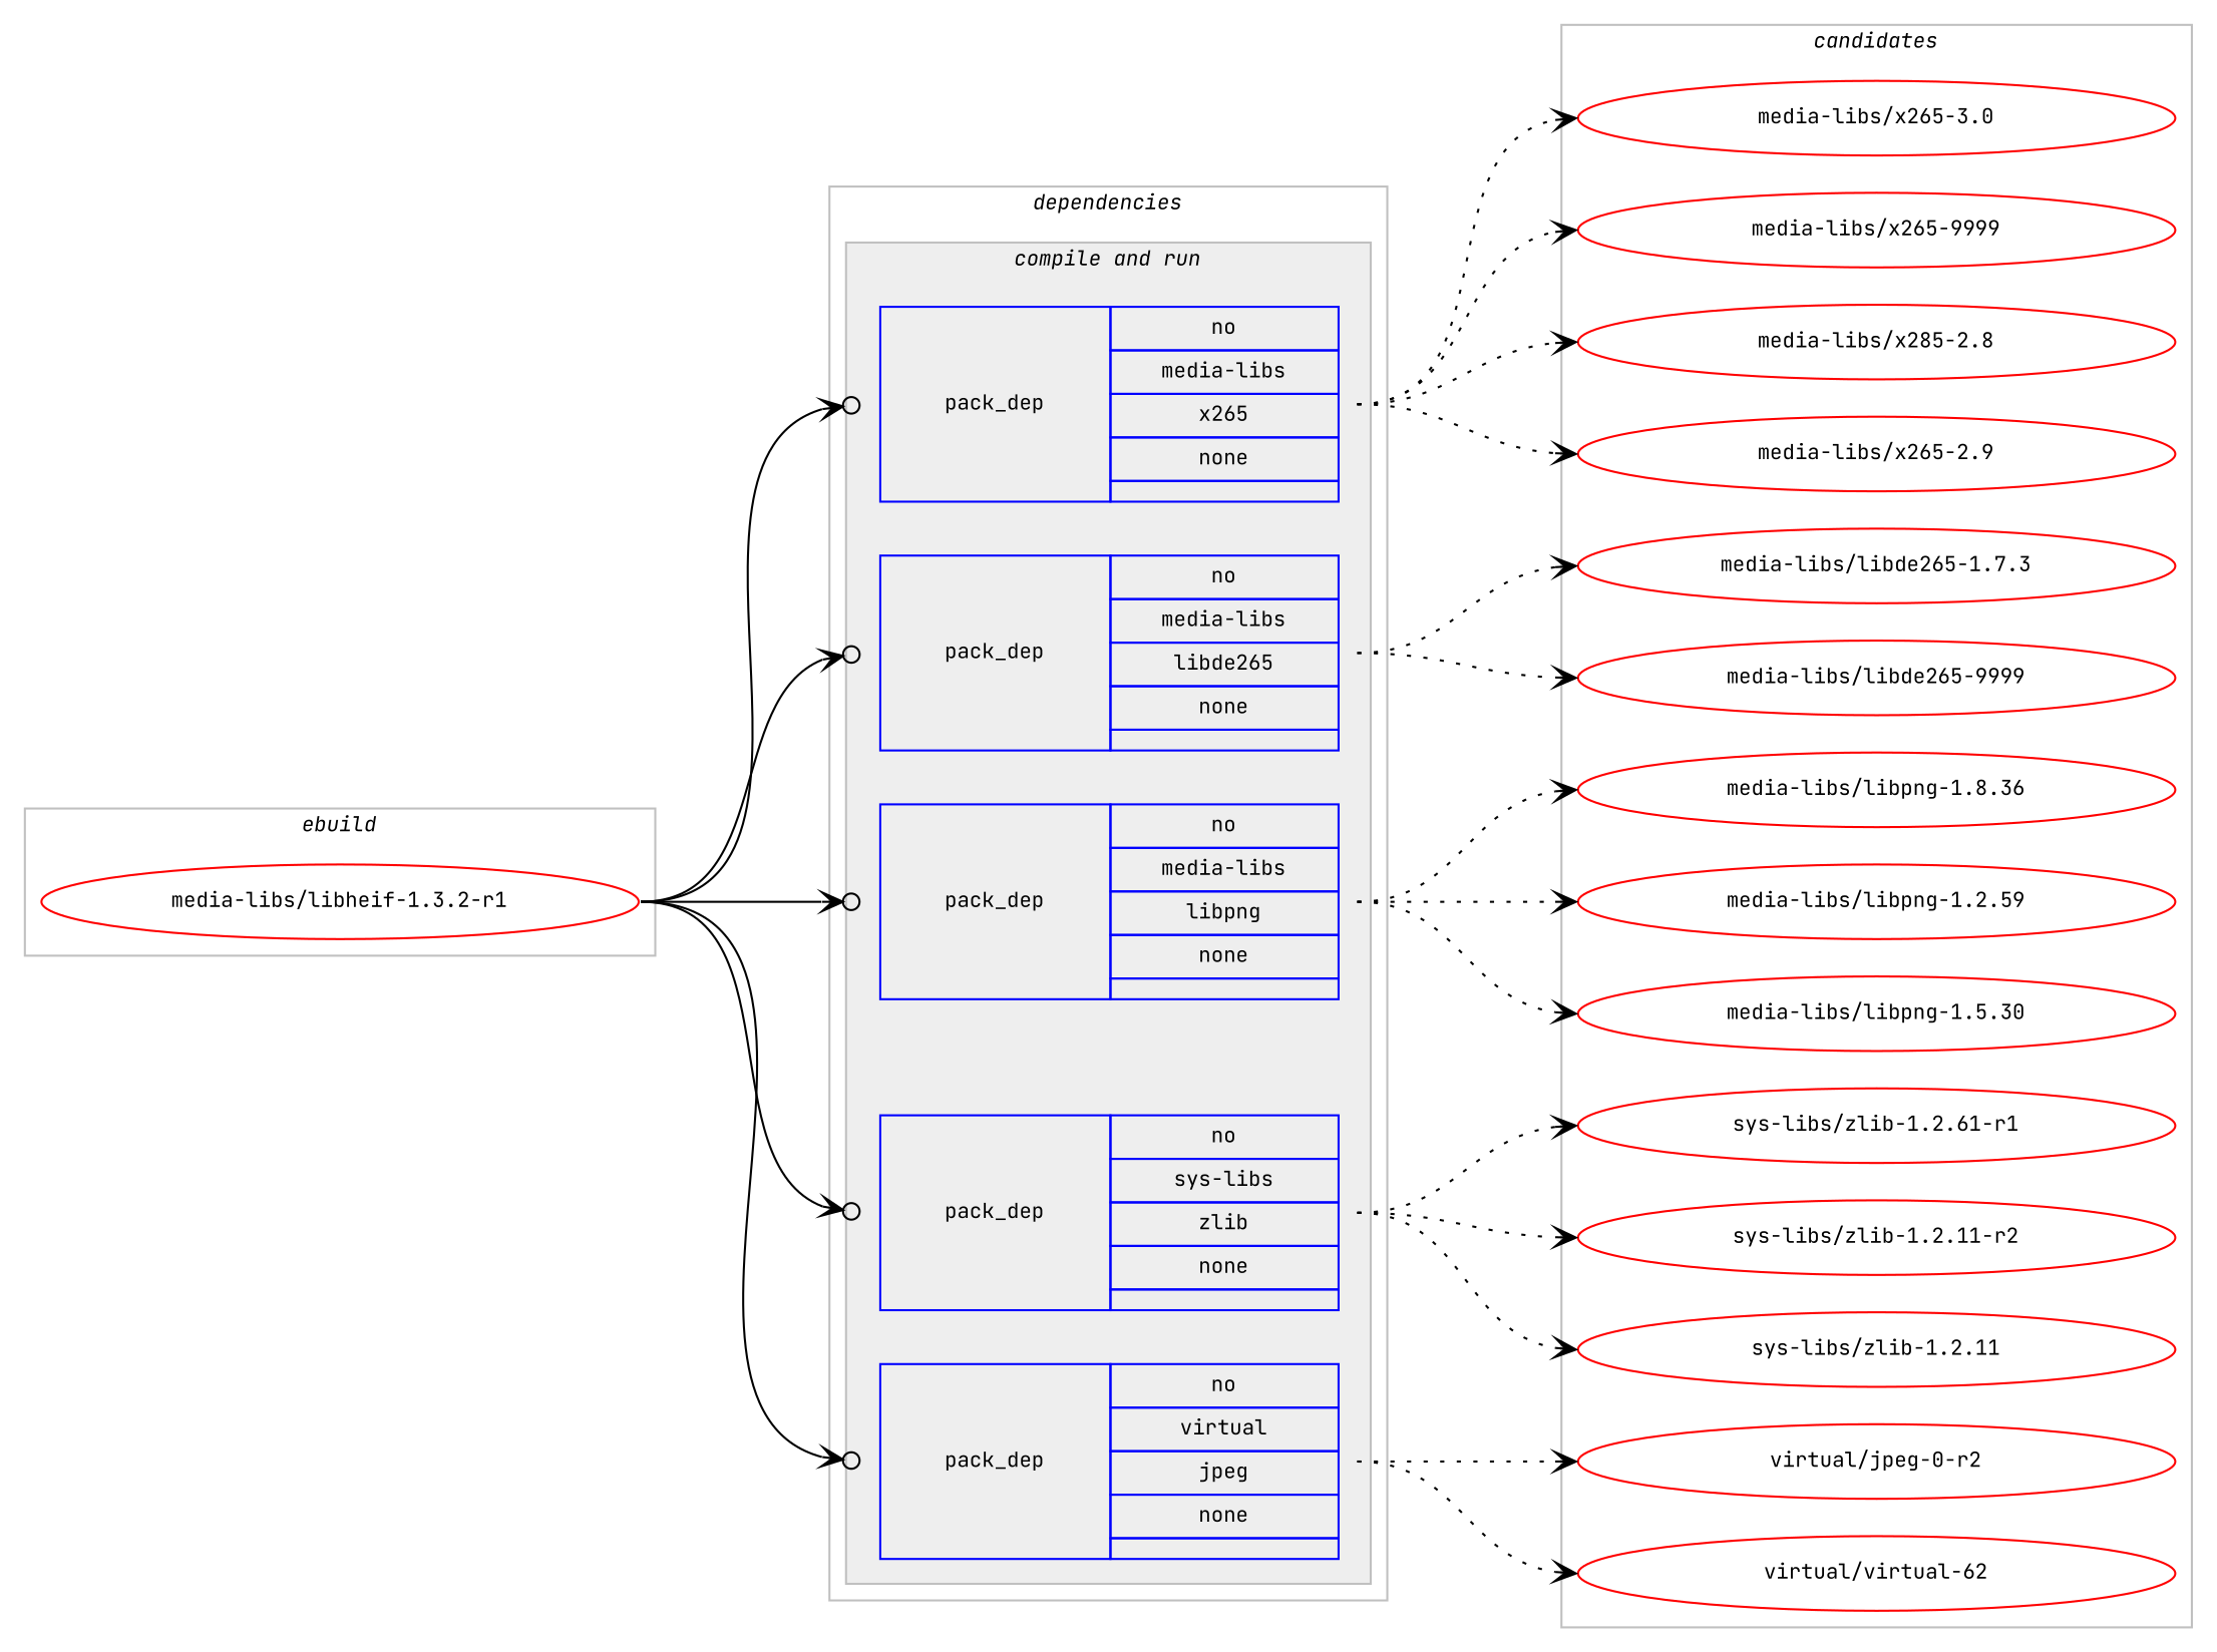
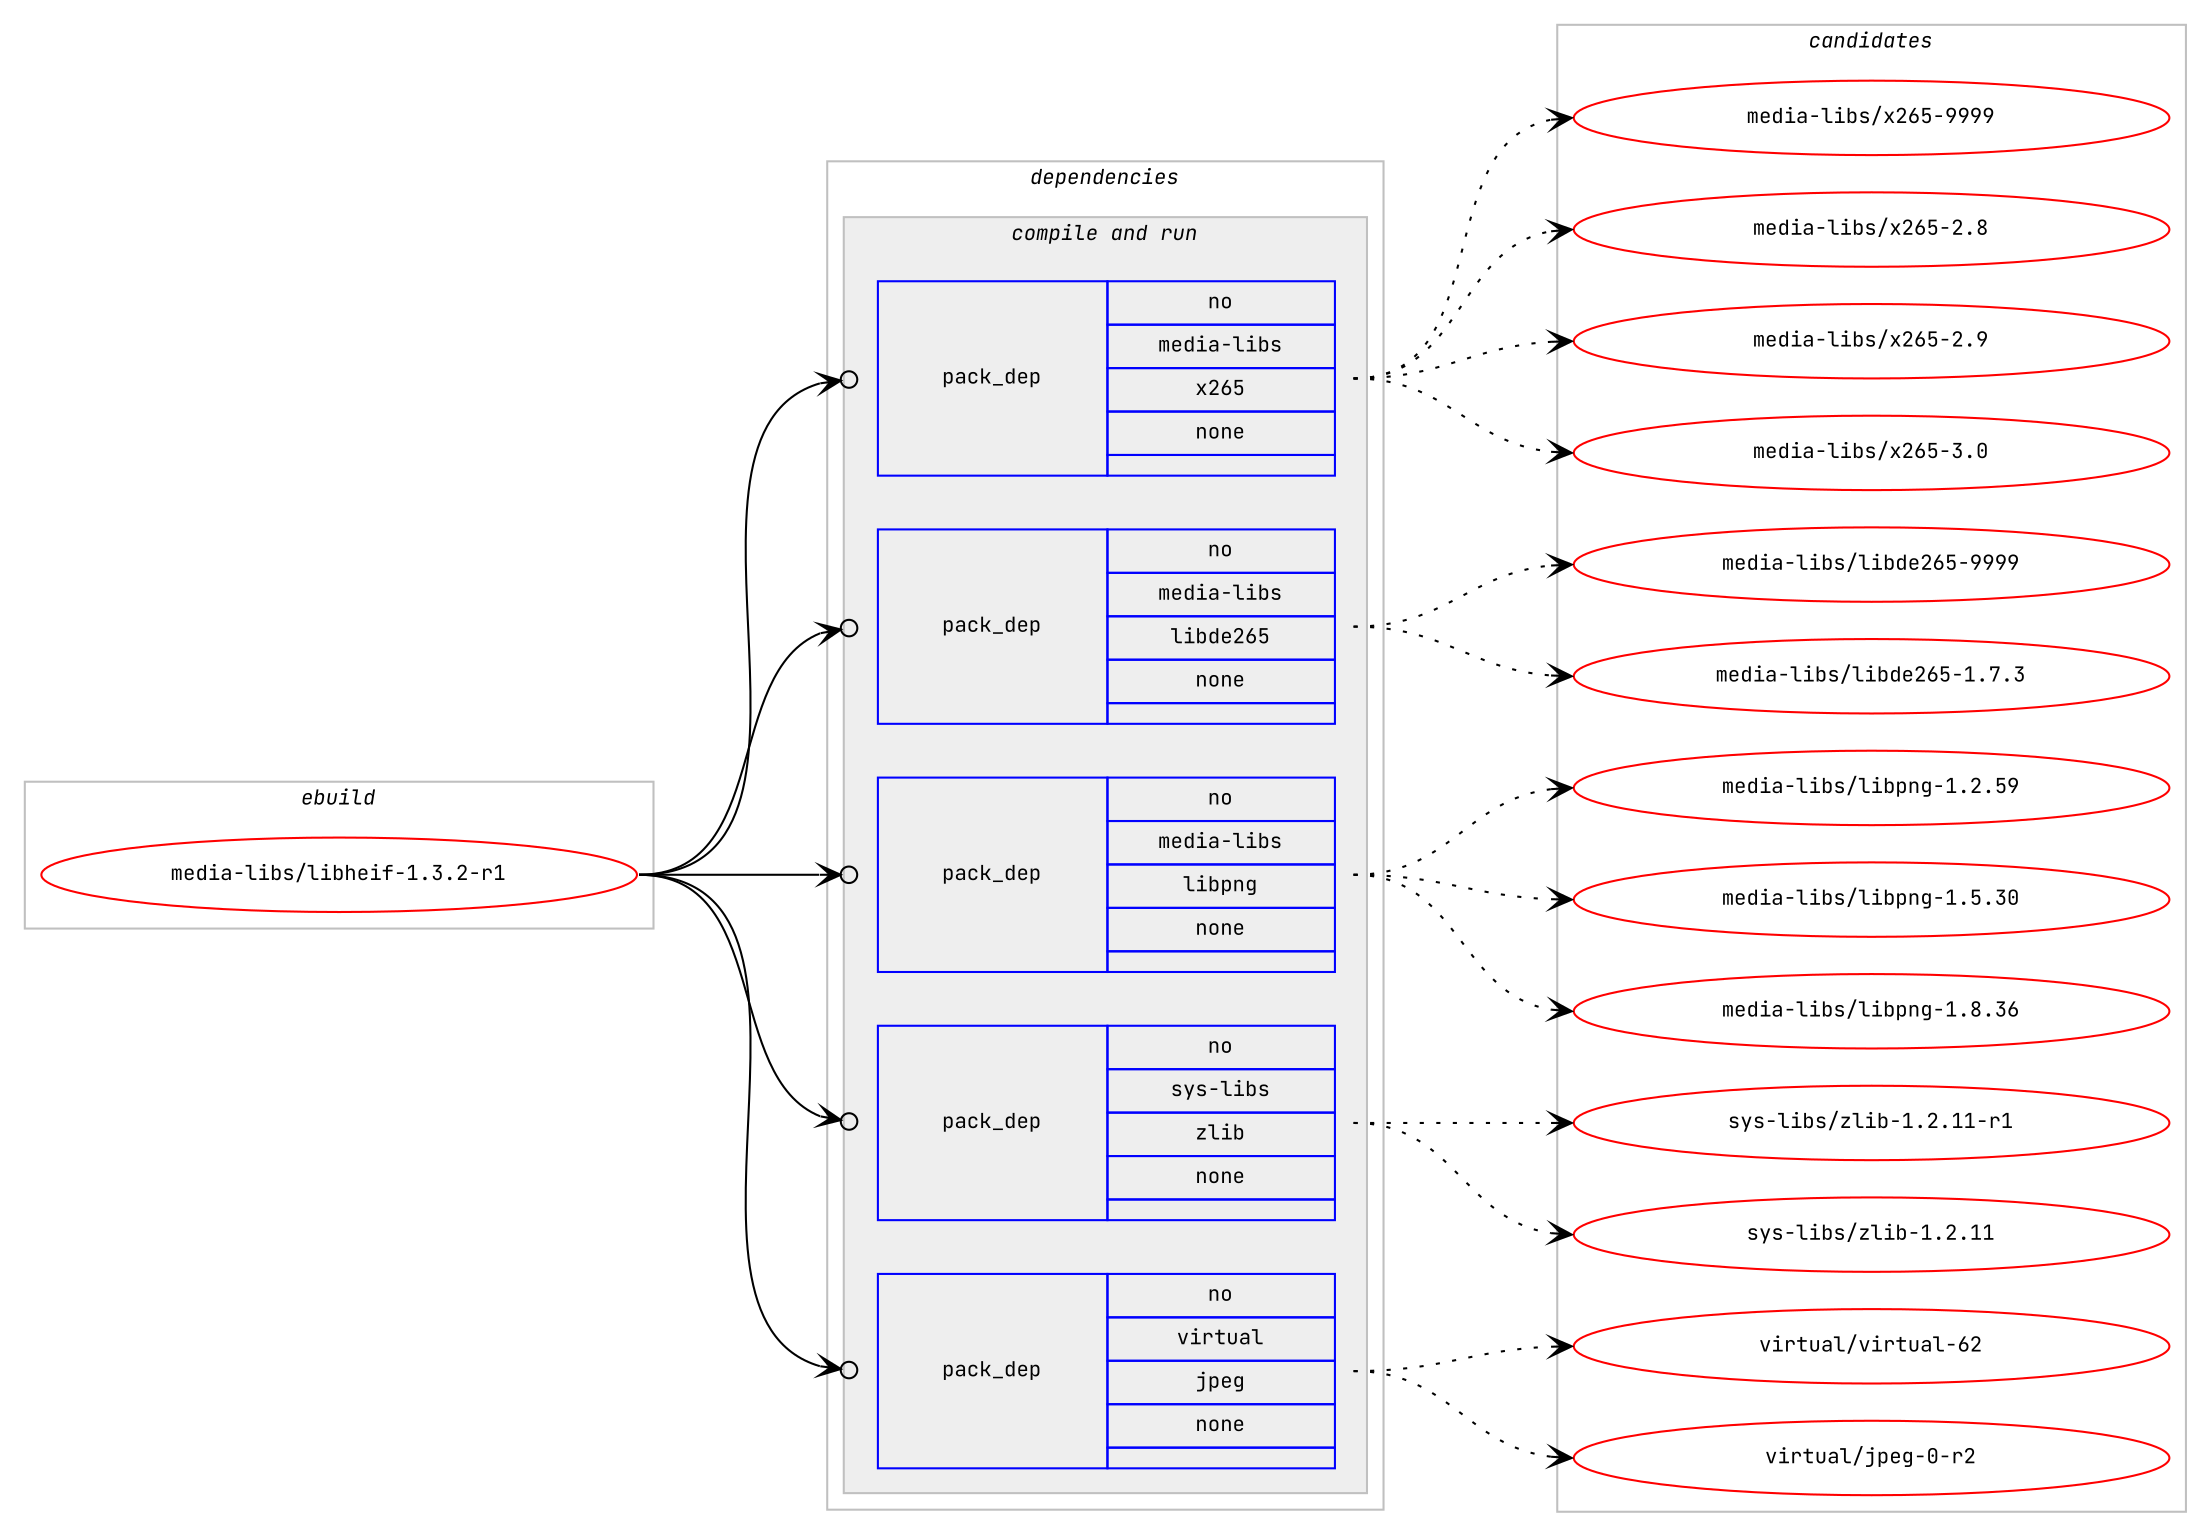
  digraph {
    compound=true
    concentrate=true
    fontname="JetBrains Mono"
    fontsize=10
    newrank=true
    rankdir=LR
    ranksep=1.5
    node [color=red fontname="JetBrains Mono" fontsize=10]
    edge [arrowhead=vee fontname="JetBrains Mono" headport=w style=dotted tailport=e weight=100]
    n1 [label="media-libs/libheif-1.3.2-r1" width=4]
    n2 [color=blue label=<<TABLE BORDER="0" CELLBORDER="1" CELLSPACING="0" CELLPADDING="4" WIDTH="220"><TR><TD ROWSPAN="6" CELLPADDING="30">pack_dep</TD></TR><TR><TD WIDTH="110">no</TD></TR><TR><TD>media-libs</TD></TR><TR><TD>x265</TD></TR><TR><TD>none</TD></TR><TR><TD></TD></TR></TABLE>> shape=none]
    n3 [color=blue label=<<TABLE BORDER="0" CELLBORDER="1" CELLSPACING="0" CELLPADDING="4" WIDTH="220"><TR><TD ROWSPAN="6" CELLPADDING="30">pack_dep</TD></TR><TR><TD WIDTH="110">no</TD></TR><TR><TD>media-libs</TD></TR><TR><TD>libde265</TD></TR><TR><TD>none</TD></TR><TR><TD></TD></TR></TABLE>> shape=none]
    n4 [color=blue label=<<TABLE BORDER="0" CELLBORDER="1" CELLSPACING="0" CELLPADDING="4" WIDTH="220"><TR><TD ROWSPAN="6" CELLPADDING="30">pack_dep</TD></TR><TR><TD WIDTH="110">no</TD></TR><TR><TD>media-libs</TD></TR><TR><TD>libpng</TD></TR><TR><TD>none</TD></TR><TR><TD></TD></TR></TABLE>> shape=none]
    n5 [color=blue label=<<TABLE BORDER="0" CELLBORDER="1" CELLSPACING="0" CELLPADDING="4" WIDTH="220"><TR><TD ROWSPAN="6" CELLPADDING="30">pack_dep</TD></TR><TR><TD WIDTH="110">no</TD></TR><TR><TD>sys-libs</TD></TR><TR><TD>zlib</TD></TR><TR><TD>none</TD></TR><TR><TD></TD></TR></TABLE>> shape=none]
    n6 [color=blue label=<<TABLE BORDER="0" CELLBORDER="1" CELLSPACING="0" CELLPADDING="4" WIDTH="220"><TR><TD ROWSPAN="6" CELLPADDING="30">pack_dep</TD></TR><TR><TD WIDTH="110">no</TD></TR><TR><TD>virtual</TD></TR><TR><TD>jpeg</TD></TR><TR><TD>none</TD></TR><TR><TD></TD></TR></TABLE>> shape=none]
    n7 [label="media-libs/libde265-1.7.3" width=4]
    n8 [label="media-libs/libde265-9999" width=4]
    n9 [label="media-libs/libpng-1.2.59" width=4]
    n10 [label="media-libs/libpng-1.5.30" width=4]
    n11 [label="media-libs/libpng-1.8.36" width=4]
-   n12 [label="media-libs/x285-2.8" width=4]
+   n12 [label="media-libs/x265-2.8" width=4]
    n13 [label="media-libs/x265-2.9" width=4]
    n14 [label="media-libs/x265-3.0" width=4]
    n15 [label="media-libs/x265-9999" width=4]
    n16 [label="sys-libs/zlib-1.2.11" width=4]
-   n17 [label="sys-libs/zlib-1.2.61-r1" width=4]
-   n18 [label="sys-libs/zlib-1.2.11-r2" width=4]
+   n17 [label="sys-libs/zlib-1.2.11-r1" width=4]
    n19 [label="virtual/jpeg-0-r2" width=4]
    n20 [label="virtual/virtual-62" width=4]
    subgraph cluster_1 {
      color=gray
      label=<<i>ebuild</i>>
      rank=same
      n1
    }
    subgraph cluster_2 {
      color=gray
      label=<<i>dependencies</i>>
      subgraph cluster_3 {
        color=gray
        fillcolor="#eeeeee"
        label=<<i>compile</i>>
        style=filled
      }
      subgraph cluster_4 {
        color=gray
        fillcolor="#eeeeee"
        label=<<i>compile and run</i>>
        style=filled
        subgraph sub_5 {
          color=gray
          fillcolor="#eeeeee"
          label=<<i>compile and run</i>>
          style=filled
          n2
        }
        subgraph sub_6 {
          color=gray
          fillcolor="#eeeeee"
          label=<<i>compile and run</i>>
          style=filled
          n3
        }
        subgraph sub_7 {
          color=gray
          fillcolor="#eeeeee"
          label=<<i>compile and run</i>>
          style=filled
          n4
        }
        subgraph sub_8 {
          color=gray
          fillcolor="#eeeeee"
          label=<<i>compile and run</i>>
          style=filled
          n5
        }
        subgraph sub_9 {
          color=gray
          fillcolor="#eeeeee"
          label=<<i>compile and run</i>>
          style=filled
          n6
        }
      }
      subgraph cluster_10 {
        color=gray
        fillcolor="#eeeeee"
        label=<<i>run</i>>
        style=filled
      }
    }
    subgraph cluster_11 {
      color=gray
      label=<<i>candidates</i>>
      rank=same
      subgraph sub_12 {
        color=black
        label=<<i>candidates</i>>
        nodesep=1
        rank=same
        n7
        n8
      }
      subgraph sub_13 {
        color=black
        label=<<i>candidates</i>>
        nodesep=1
        rank=same
        n9
        n10
        n11
      }
      subgraph sub_14 {
        color=black
        label=<<i>candidates</i>>
        nodesep=1
        rank=same
        n12
        n13
        n14
        n15
      }
      subgraph sub_15 {
        color=black
        label=<<i>candidates</i>>
        nodesep=1
        rank=same
        n16
        n17
-       n18
      }
      subgraph sub_16 {
        color=black
        label=<<i>candidates</i>>
        nodesep=1
        rank=same
        n19
        n20
      }
    }
    n1 -> n2 [arrowhead=odotvee style=solid weight=20]
    n1 -> n3 [arrowhead=odotvee style=solid weight=20]
    n1 -> n4 [arrowhead=odotvee style=solid weight=20]
    n1 -> n5 [arrowhead=odotvee style=solid weight=20]
    n1 -> n6 [arrowhead=odotvee style=solid weight=20]
    n2 -> n12
    n2 -> n13
    n2 -> n14
    n2 -> n15
    n3 -> n7
    n3 -> n8
    n4 -> n9
    n4 -> n10
    n4 -> n11
    n5 -> n16
    n5 -> n17
-   n5 -> n18
    n6 -> n19
    n6 -> n20
  }
